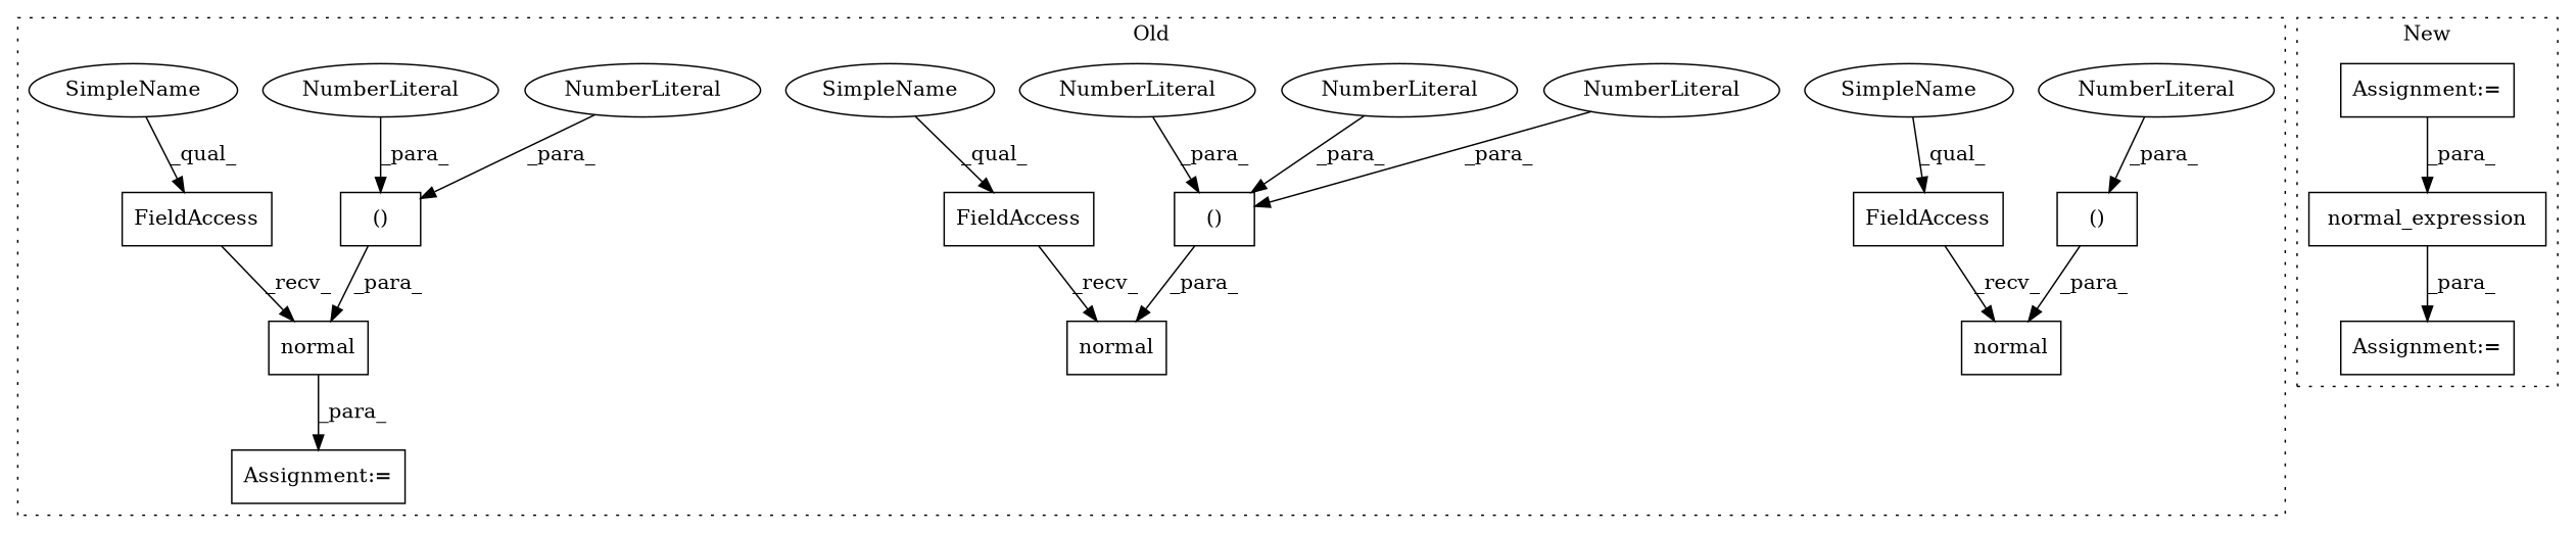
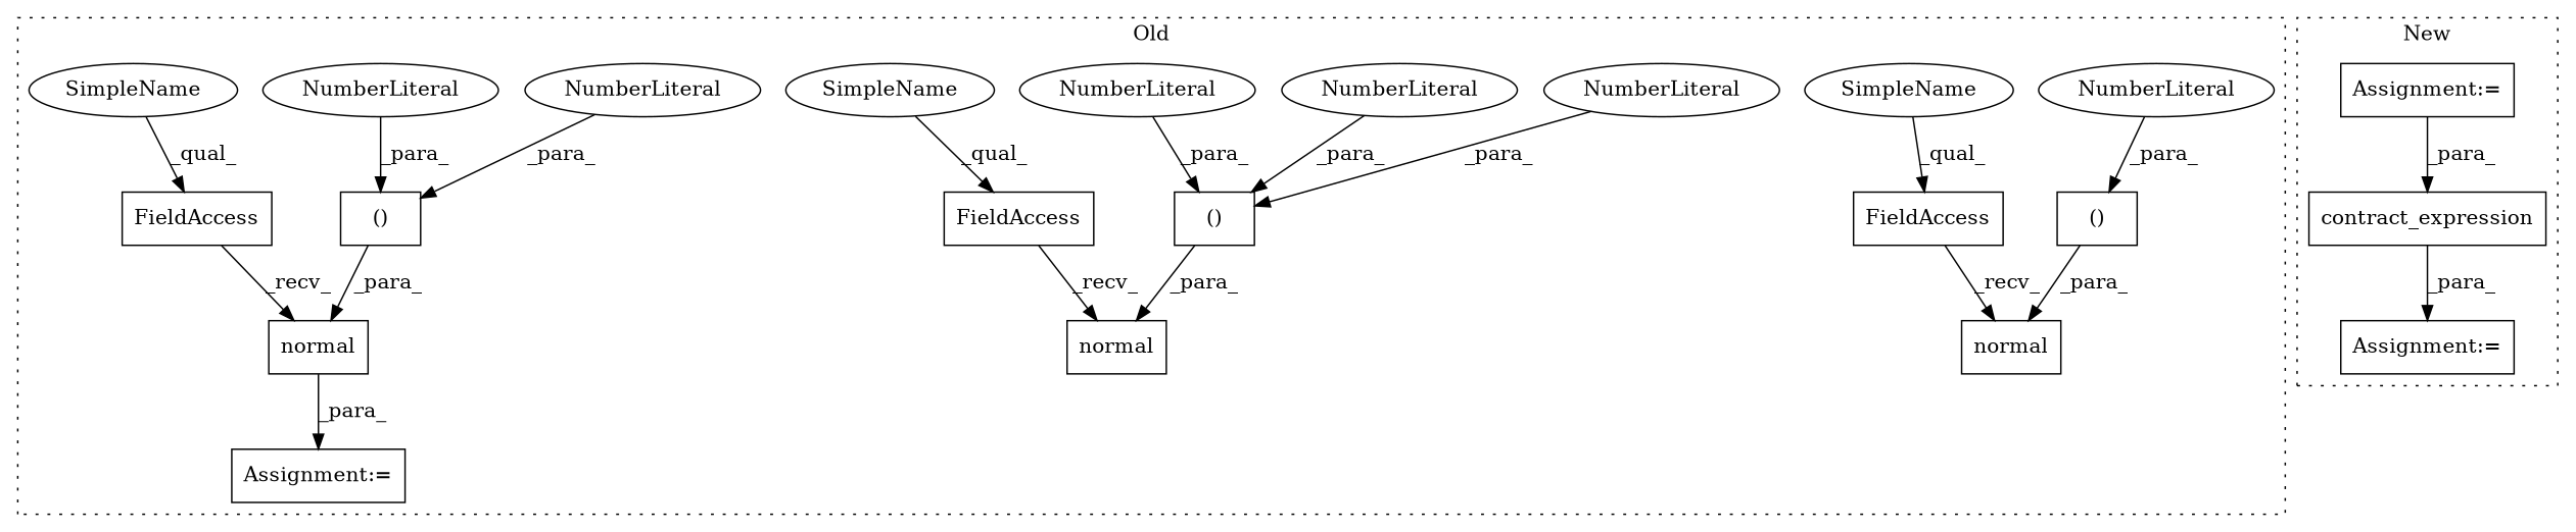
  digraph {
    fontname="DejaVu Serif"
    node [a=34 l=1 s=772 shape=box fontname="DejaVu Serif"]
    edge [fontname="DejaVu Serif"]
    n1 [a=32 l="12,2" label=normal s="760,801"]
    n2 [a=106 l=29 label="()"]
    n3 [label=NumberLiteral s=786 shape=ellipse]
    n4 [label=NumberLiteral shape=ellipse]
    n5 [a=22 l=12 label=FieldAccess s=747]
    n6 [a=22 l=12 label=FieldAccess s=683]
    n7 [a=32 l="12,2" label=normal s="696,737"]
    n8 [a=106 l=29 label="()" s=708]
    n9 [label=NumberLiteral s=800 shape=ellipse]
    n10 [label=NumberLiteral s=722 shape=ellipse]
    n11 [a=22 l=12 label=FieldAccess s=619]
    n12 [a=32 l="12,2" label=normal s="632,673"]
    n13 [a=106 l=29 label="()" s=644]
    n14 [label=NumberLiteral s=644 shape=ellipse]
    n15 [label=NumberLiteral s=708 shape=ellipse]
    n16 [a=7 label="Assignment:=" s=682]
    n17 [a=42 l=5 label=SimpleName s=619 shape=ellipse]
    n18 [a=42 l=5 label=SimpleName s=683 shape=ellipse]
    n19 [a=42 l=5 label=SimpleName s=747 shape=ellipse]
-   n20 [a=32 l="20,1" label=normal_expression s="1140,1169"]
+   n20 [a=32 l="20,1" label=contract_expression s="1140,1169"]
    n21 [a=7 label="Assignment:=" s=1139]
    n22 [a=7 l=21 label="Assignment:=" s=1106]
    subgraph cluster_1 {
      label=Old
      style=dotted
      n1
      n2
      n3
      n4
      n5
      n6
      n7
      n8
      n9
      n10
      n11
      n12
      n13
      n14
      n15
      n16
      n17
      n18
      n19
    }
    subgraph cluster_2 {
      label=New
      style=dotted
      n20
      n21
      n22
    }
    n2 -> n1 [label=_para_]
    n3 -> n2 [label=_para_]
    n4 -> n2 [label=_para_]
    n5 -> n1 [label=_recv_]
    n6 -> n7 [label=_recv_]
    n7 -> n16 [label=_para_]
    n8 -> n7 [label=_para_]
    n9 -> n2 [label=_para_]
    n10 -> n8 [label=_para_]
    n11 -> n12 [label=_recv_]
    n13 -> n12 [label=_para_]
    n14 -> n13 [label=_para_]
    n15 -> n8 [label=_para_]
    n17 -> n11 [label=_qual_]
    n18 -> n6 [label=_qual_]
    n19 -> n5 [label=_qual_]
    n20 -> n21 [label=_para_]
    n22 -> n20 [label=_para_]
  }
